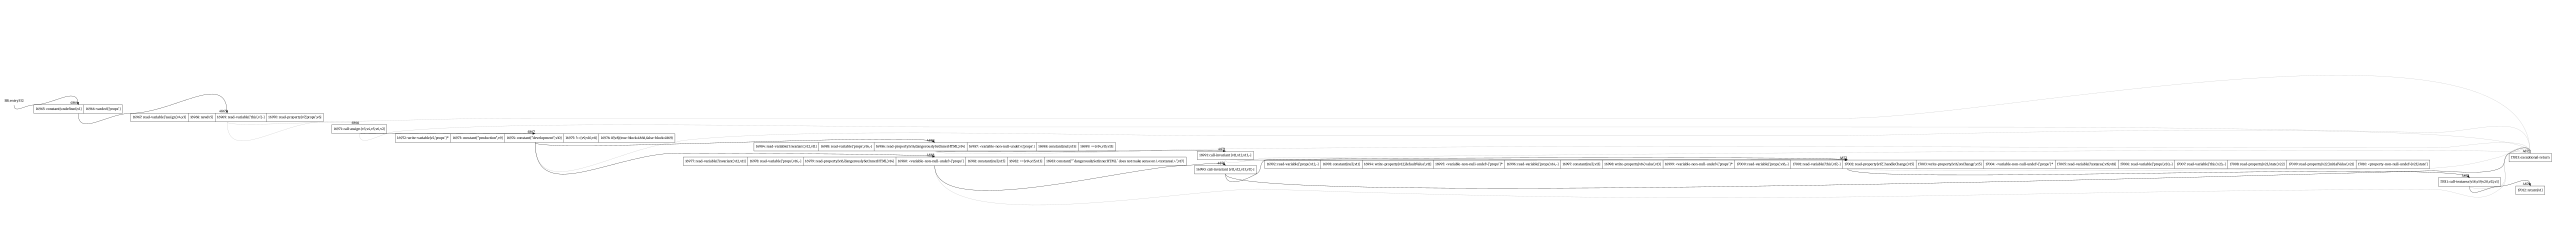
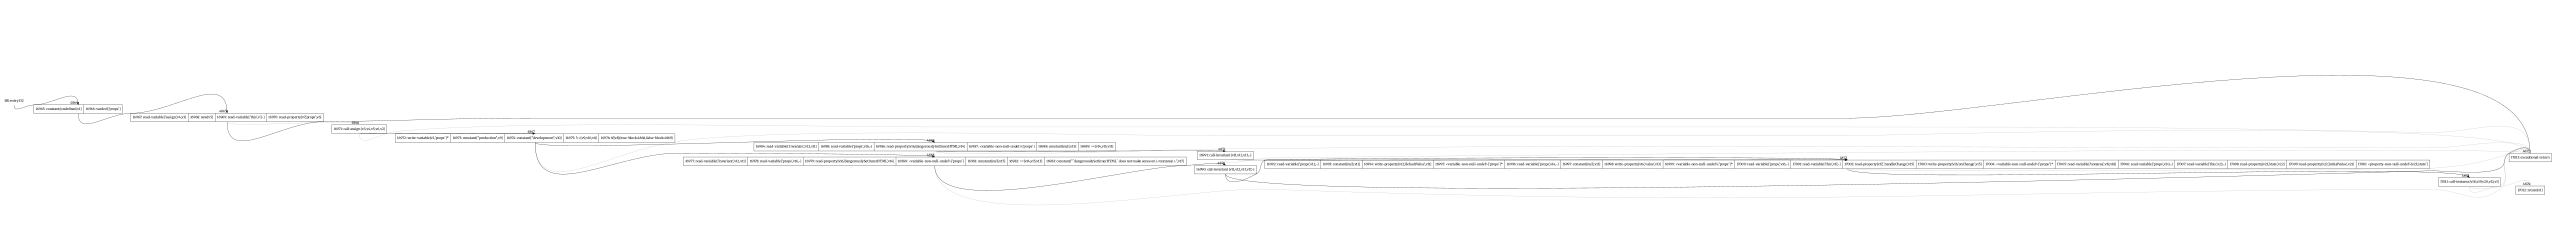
  digraph {
    fontname=Merriweather
    rankdir=LR
    node [fontname=Merriweather shape=record]
    edge [fontname=Merriweather headport=n tailport=s]
    n1 [label=BB_entry332 shape=none]
    n2 [label="{16965: constant[undefined,v1]|16966: vardecl['props']}"]
    n3 [label="{16967: read-variable['assign',v4,v3]|16968: new[v5]|16969: read-variable['this',v7,-]|16970: read-property[v7,'props',v6]}"]
    n4 [label="{16971: call-assign [v3,v4,v5,v6,v2]}"]
    n5 [label="{17013: exceptional-return}"]
    n6 [label="{16972: write-variable[v2,'props']*|16973: constant[\"production\",v9]|16974: constant[\"development\",v10]|16975: !==[v9,v10,v8]|16976: if[v8](true-block:4868,false-block:4869)}"]
    n7 [label="{16977: read-variable['invariant',v12,v11]|16978: read-variable['props',v16,-]|16979: read-property[v16,'dangerouslySetInnerHTML',v14]|16980: \<variable-non-null-undef\>['props']|16981: constant[null,v15]|16982: ==[v14,v15,v13]|16983: constant[\"`dangerouslySetInnerHTML` does not make sense on \\\<textarea\\\>.\",v17]}"]
    n8 [label="{16984: read-variable['invariant',v12,v11]|16985: read-variable['props',v16,-]|16986: read-property[v16,'dangerouslySetInnerHTML',v14]|16987: \<variable-non-null-undef\>['props']|16988: constant[null,v15]|16989: ==[v14,v15,v13]}"]
    n9 [label="{16990: call-invariant [v11,v12,v13,v17,-]}"]
    n10 [label="{16991: call-invariant [v11,v12,v13,-]}"]
    n11 [label="{16992: read-variable['props',v12,-]|16993: constant[null,v11]|16994: write-property[v12,'defaultValue',v11]|16995: \<variable-non-null-undef\>['props']*|16996: read-variable['props',v14,-]|16997: constant[null,v13]|16998: write-property[v14,'value',v13]|16999: \<variable-non-null-undef\>['props']*|17000: read-variable['props',v16,-]|17001: read-variable['this',v17,-]|17002: read-property[v17,'_handleChange',v15]|17003: write-property[v16,'onChange',v15]|17004: \<variable-non-null-undef\>['props']*|17005: read-variable['textarea',v19,v18]|17006: read-variable['props',v20,-]|17007: read-variable['this',v23,-]|17008: read-property[v23,'state',v22]|17009: read-property[v22,'initialValue',v21]|17010: \<property-non-null-undef\>[v23,'state']}"]
    n12 [label="{17011: call-textarea [v18,v19,v20,v21,v1]}"]
    n13 [label="{17012: return[v1]}"]
    n1 -> n2 [headlabel="    4864"]
    n2 -> n3 [headlabel="      4865"]
    n3 -> n4 [color=gray headlabel="      4866"]
-   n3 -> n5 [color=gray headlabel="      4875"]
+   n3 -> n5 [color=black headlabel="      4875"]
    n4 -> n5 [color=gray]
    n4 -> n6 [headlabel="      4867"]
    n6 -> n5 [color=gray]
    n6 -> n7 [headlabel="      4868"]
    n6 -> n8 [headlabel="      4869"]
    n7 -> n5 [color=gray]
    n7 -> n9 [headlabel="      4870"]
    n8 -> n5 [color=gray]
    n8 -> n10 [headlabel="      4871"]
    n9 -> n5 [color=black]
    n9 -> n11 [headlabel="      4872"]
    n10 -> n5 [color=gray]
    n10 -> n11
    n11 -> n5 [color=gray]
    n11 -> n12 [headlabel="      4873"]
    n12 -> n5 [color=gray]
-   n12 -> n13 [headlabel="      4874"]
+   n12 -> n13 [headlabel="      4874" color=gray]
  }
